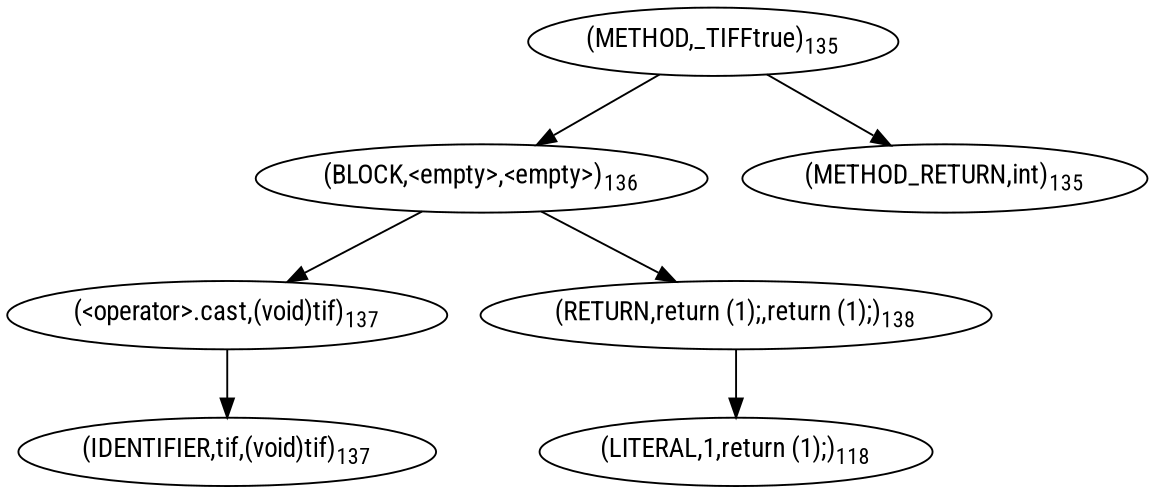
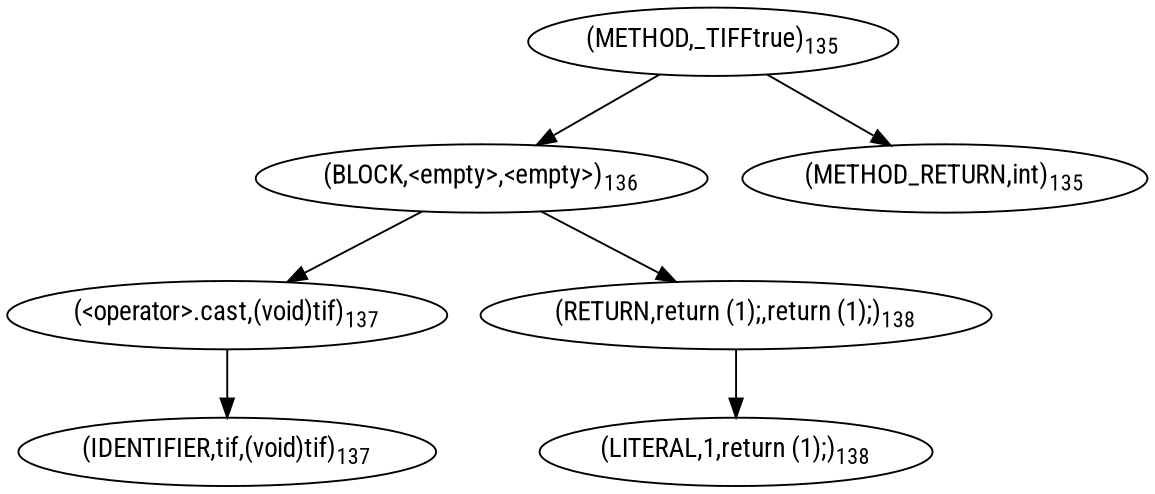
  digraph {
    fontname="Roboto Condensed"
    node [fontname="Roboto Condensed"]
    edge [fontname="Roboto Condensed"]
    n1 [label=<(METHOD,_TIFFtrue)<SUB>135</SUB>>]
    n2 [label=<(BLOCK,&lt;empty&gt;,&lt;empty&gt;)<SUB>136</SUB>>]
    n3 [label=<(METHOD_RETURN,int)<SUB>135</SUB>>]
    n4 [label=<(&lt;operator&gt;.cast,(void)tif)<SUB>137</SUB>>]
    n5 [label=<(RETURN,return (1);,return (1);)<SUB>138</SUB>>]
    n6 [label=<(IDENTIFIER,tif,(void)tif)<SUB>137</SUB>>]
-   n7 [label=<(LITERAL,1,return (1);)<SUB>118</SUB>>]
+   n7 [label=<(LITERAL,1,return (1);)<SUB>138</SUB>>]
    n1 -> n2
    n1 -> n3
    n2 -> n4
    n2 -> n5
    n4 -> n6
    n5 -> n7
  }
